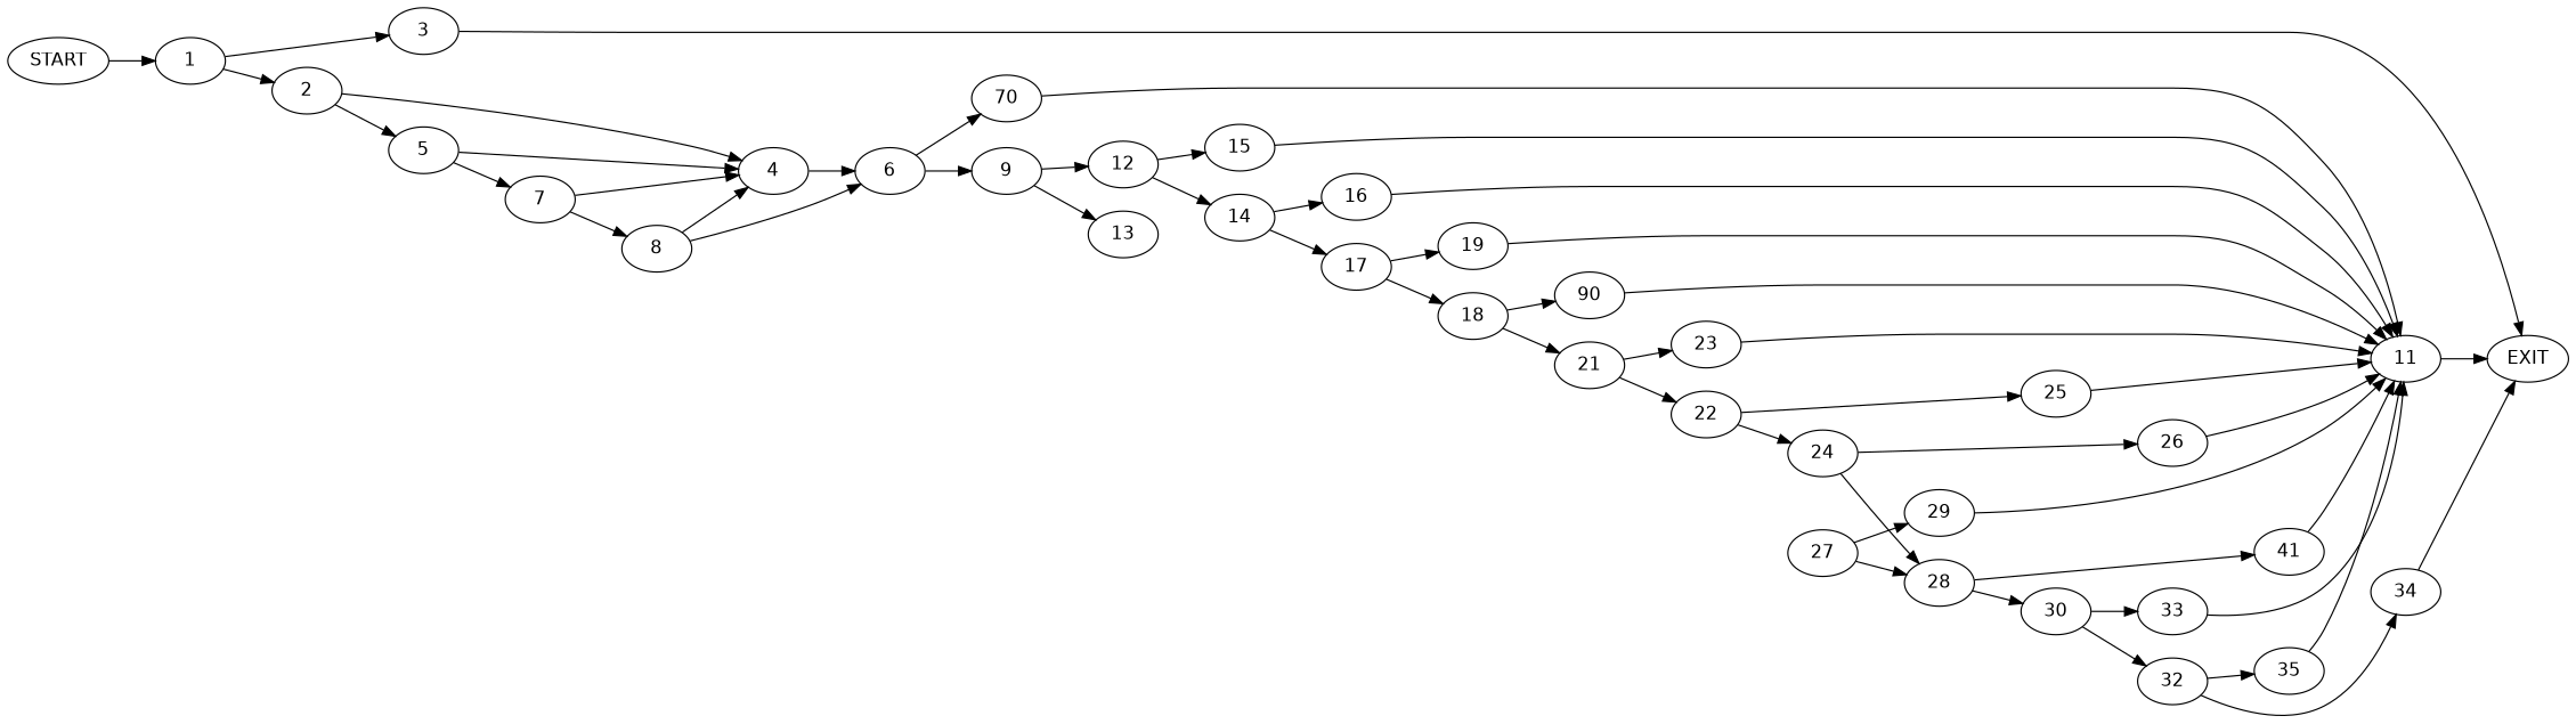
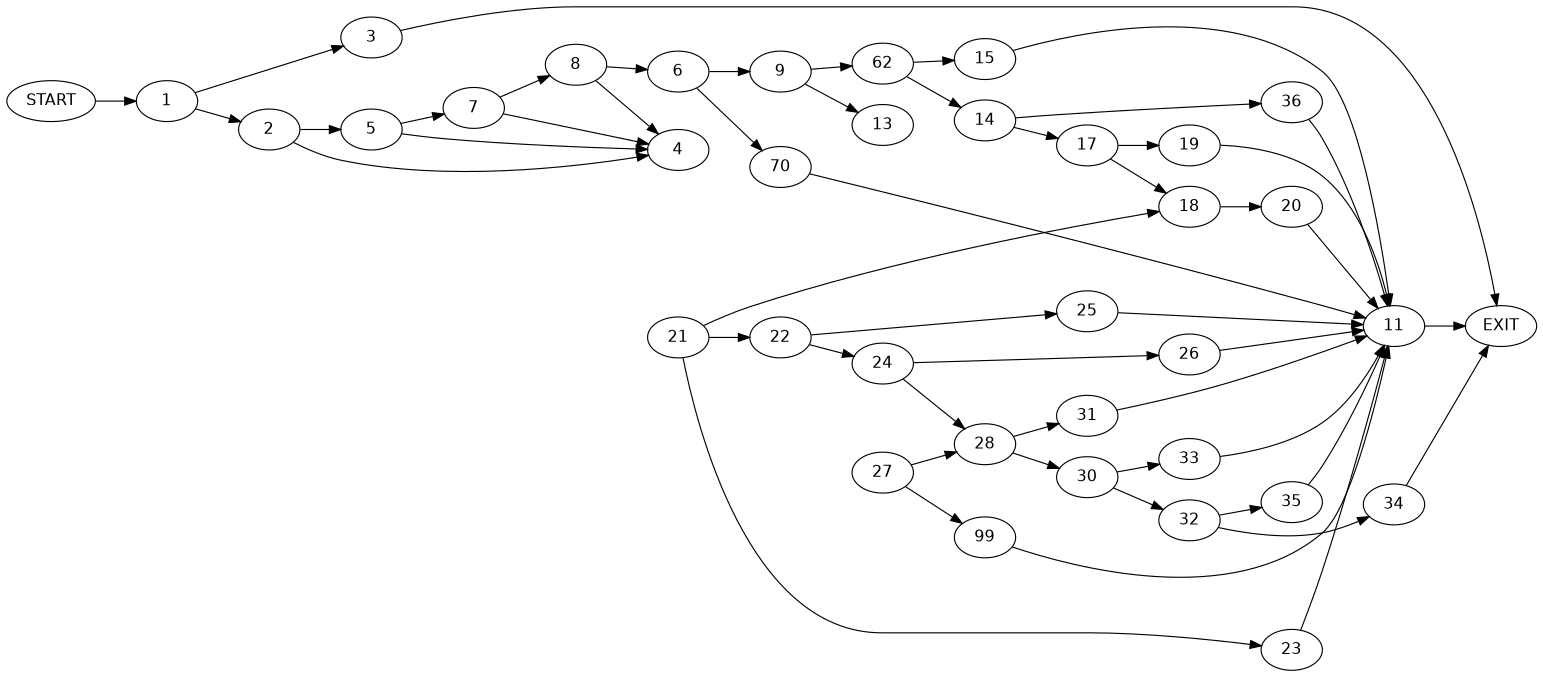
  digraph {
    fontname="DejaVu Sans"
    rankdir=LR
    node [fontname="DejaVu Sans"]
    edge [fontname="DejaVu Sans"]
    n1 [label=START]
    1
    2
    3
    n5 [label=EXIT]
    4
    5
    6
    7
    9
    n11 [label=70]
    8
-   12
+   12 [label=62]
    13
    11
    14
    15
-   16
+   16 [label=36]
    17
    18
    19
-   20 [label=90]
+   20
    21
    22
    23
    24
    25
    26
    28
    27
-   29
+   29 [label=99]
    30
-   31 [label=41]
+   31
    32
    33
    34
    35
    n1 -> 1
    1 -> 2
    1 -> 3
    2 -> 4
    2 -> 5
    3 -> n5
-   4 -> 6
    5 -> 4
    5 -> 7
    6 -> 9
    6 -> n11
    7 -> 4
    7 -> 8
    9 -> 12
    9 -> 13
    n11 -> 11
    8 -> 4
    8 -> 6
    12 -> 14
    12 -> 15
    11 -> n5
    14 -> 16
    14 -> 17
    15 -> 11
    16 -> 11
    17 -> 18
    17 -> 19
    18 -> 20
-   18 -> 21
+   21 -> 18
    19 -> 11
    20 -> 11
    21 -> 22
    21 -> 23
    22 -> 24
    22 -> 25
    23 -> 11
    24 -> 26
    24 -> 28
    25 -> 11
    26 -> 11
    28 -> 30
    28 -> 31
    27 -> 28
    27 -> 29
    29 -> 11
    30 -> 32
    30 -> 33
    31 -> 11
    32 -> 34
    32 -> 35
    33 -> 11
    34 -> n5
    35 -> 11
  }
